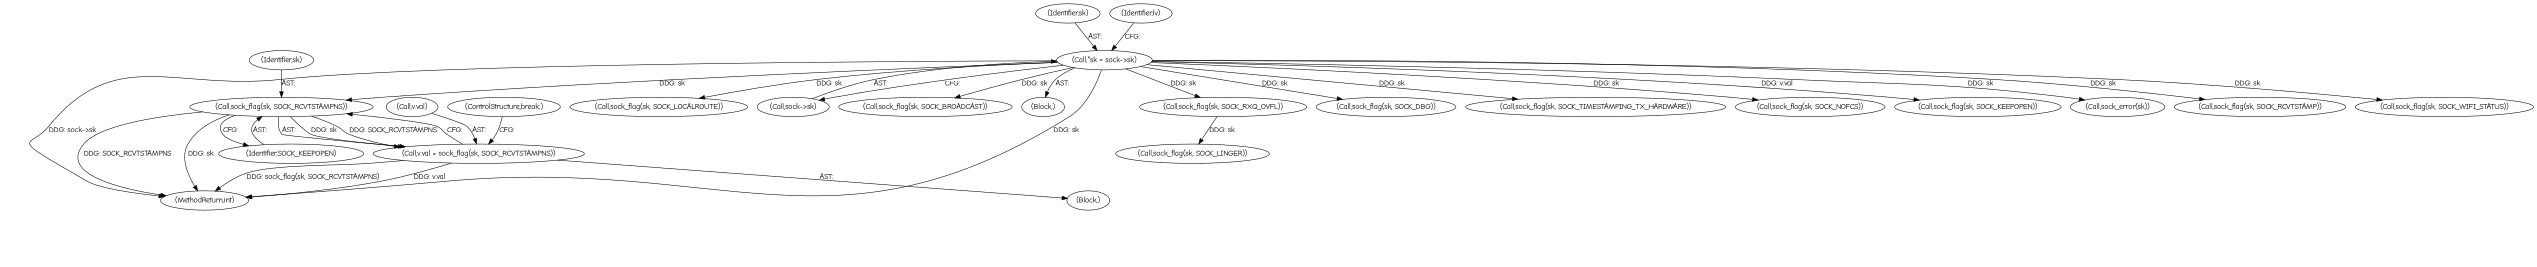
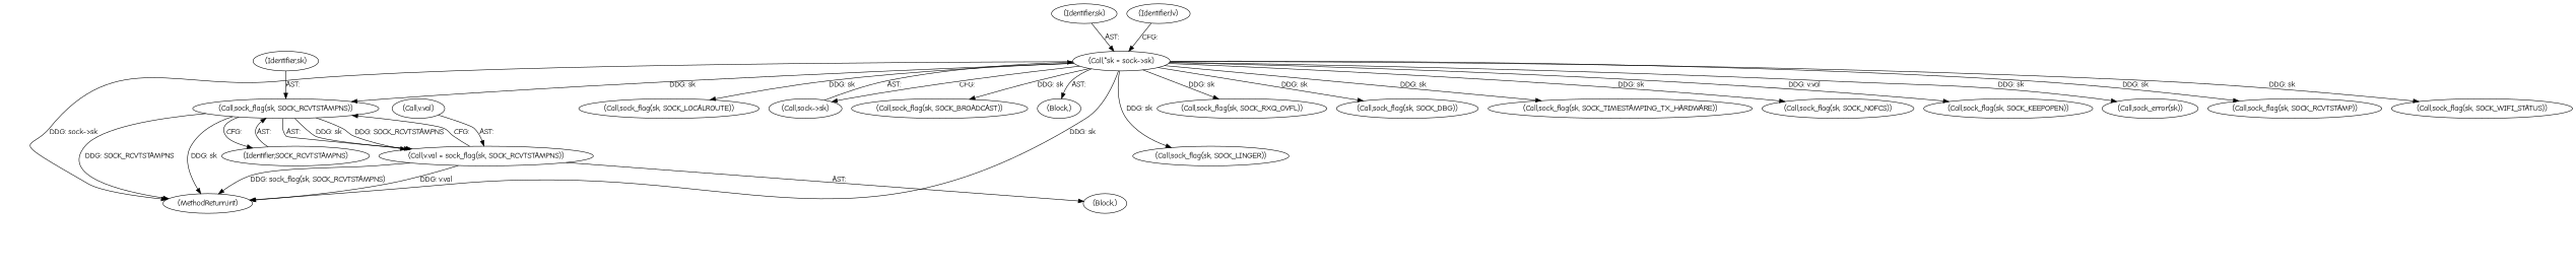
  digraph {
    fontname="Comic Neue"
    node [fontname="Comic Neue"]
    edge [fontname="Comic Neue"]
    n1 [label="(Call,sock_flag(sk, SOCK_RCVTSTAMPNS))"]
    n2 [label="(Call,v.val = sock_flag(sk, SOCK_RCVTSTAMPNS))"]
-   n3 [label="(Identifier,SOCK_KEEPOPEN)"]
+   n3 [label="(Identifier,SOCK_RCVTSTAMPNS)"]
    n4 [label="(MethodReturn,int)"]
    n5 [label="(Block,)"]
    n6 [label="(Call,*sk = sock->sk)"]
    n7 [label="(Call,sock_flag(sk, SOCK_LOCALROUTE))"]
    n8 [label="(Call,sock->sk)"]
    n9 [label="(Call,sock_flag(sk, SOCK_BROADCAST))"]
    n10 [label="(Block,)"]
    n11 [label="(Call,sock_flag(sk, SOCK_RXQ_OVFL))"]
    n12 [label="(Call,sock_flag(sk, SOCK_DBG))"]
    n13 [label="(Call,sock_flag(sk, SOCK_LINGER))"]
    n14 [label="(Call,sock_flag(sk, SOCK_TIMESTAMPING_TX_HARDWARE))"]
    n15 [label="(Call,sock_flag(sk, SOCK_NOFCS))"]
    n16 [label="(Call,sock_flag(sk, SOCK_KEEPOPEN))"]
    n17 [label="(Call,sock_error(sk))"]
    n18 [label="(Call,sock_flag(sk, SOCK_RCVTSTAMP))"]
    n19 [label="(Call,sock_flag(sk, SOCK_WIFI_STATUS))"]
-   n20 [label="(ControlStructure,break;)"]
    n21 [label="(Identifier,sk)"]
    n22 [label="(Identifier,sk)"]
    n23 [label="(Call,v.val)"]
    n24 [label="(Identifier,lv)"]
    n1 -> n2 [label="AST: "]
    n1 -> n2 [label="DDG: sk"]
    n1 -> n2 [label="DDG: SOCK_RCVTSTAMPNS"]
    n1 -> n3 [label="CFG: "]
    n1 -> n4 [label="DDG: SOCK_RCVTSTAMPNS"]
    n1 -> n4 [label="DDG: sk"]
    n2 -> n1 [label="CFG: "]
    n2 -> n4 [label="DDG: v.val"]
    n2 -> n4 [label="DDG: sock_flag(sk, SOCK_RCVTSTAMPNS)"]
    n2 -> n5 [label="AST: "]
    n3 -> n1 [label="AST: "]
    n6 -> n1 [label="DDG: sk"]
    n6 -> n4 [label="DDG: sk"]
    n6 -> n4 [label="DDG: sock->sk"]
    n6 -> n7 [label="DDG: sk"]
    n6 -> n8 [label="CFG: "]
    n6 -> n9 [label="DDG: sk"]
    n6 -> n10 [label="AST: "]
    n6 -> n11 [label="DDG: sk"]
    n6 -> n12 [label="DDG: sk"]
-   n11 -> n13 [label="DDG: sk"]
+   n6 -> n13 [label="DDG: sk"]
    n6 -> n14 [label="DDG: sk"]
    n6 -> n15 [label="DDG: sk"]
    n6 -> n16 [label="DDG: v.val"]
    n6 -> n17 [label="DDG: sk"]
    n6 -> n18 [label="DDG: sk"]
    n6 -> n19 [label="DDG: sk"]
    n8 -> n6 [label="AST: "]
-   n20 -> n2 [label="CFG: "]
    n21 -> n6 [label="AST: "]
    n22 -> n1 [label="AST: "]
    n23 -> n2 [label="AST: "]
    n24 -> n6 [label="CFG: "]
  }
